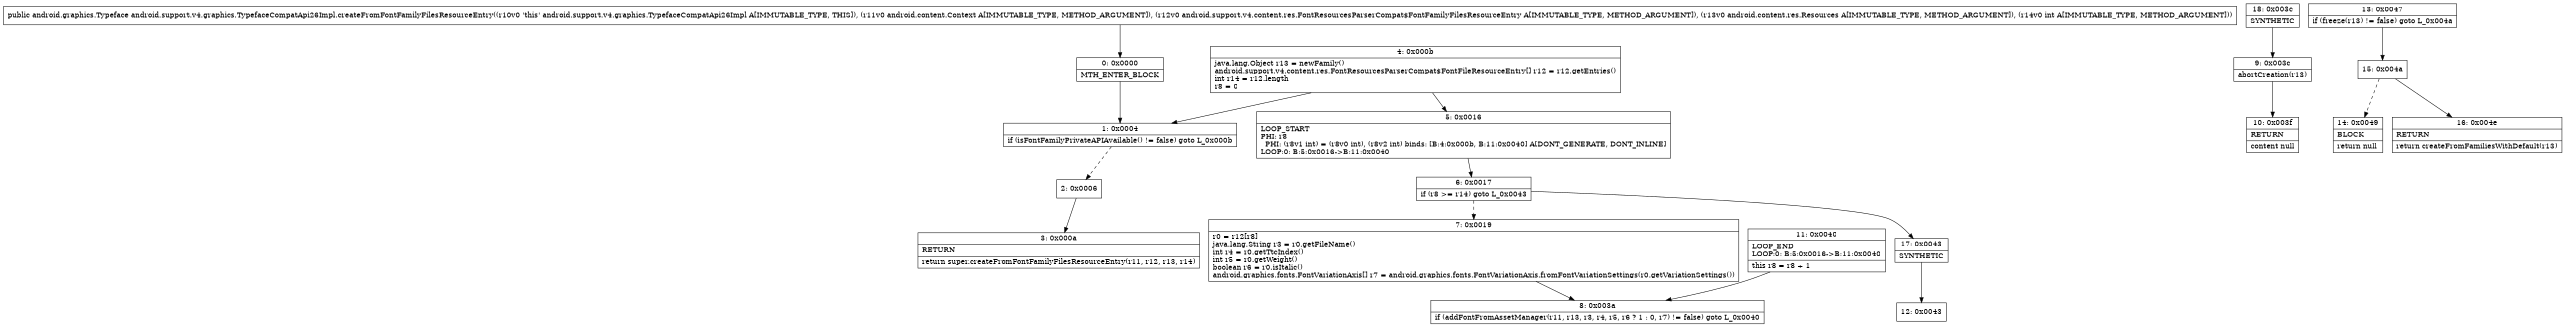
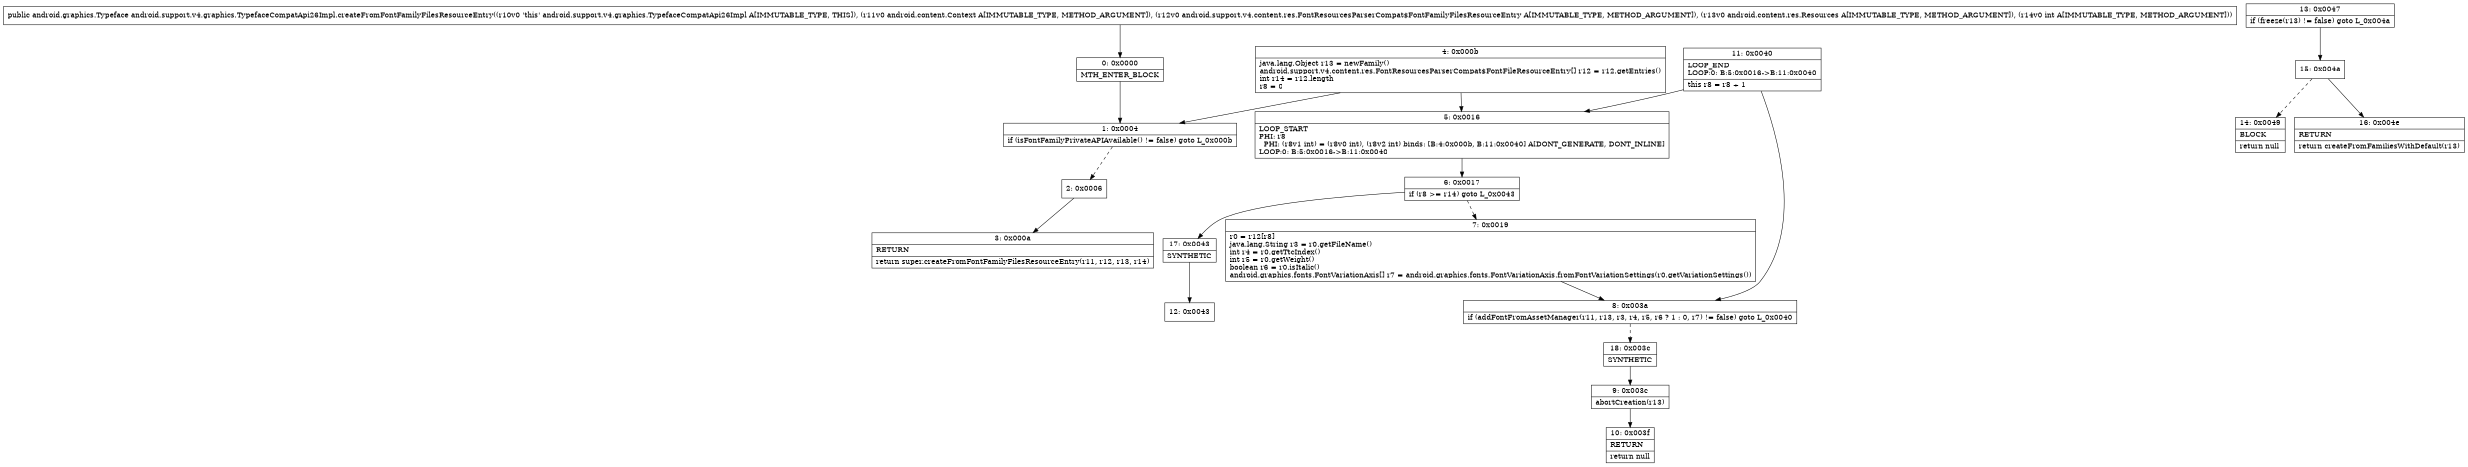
  digraph {
    node [shape=record]
    n1 [label="{0\:\ 0x0000|MTH_ENTER_BLOCK\l}"]
    n2 [label="{1\:\ 0x0004|if (isFontFamilyPrivateAPIAvailable() != false) goto L_0x000b\l}"]
    n3 [label="{2\:\ 0x0006}"]
    n4 [label="{3\:\ 0x000a|RETURN\l|return super.createFromFontFamilyFilesResourceEntry(r11, r12, r13, r14)\l}"]
    n5 [label="{4\:\ 0x000b|java.lang.Object r13 = newFamily()\landroid.support.v4.content.res.FontResourcesParserCompat$FontFileResourceEntry[] r12 = r12.getEntries()\lint r14 = r12.length\lr8 = 0\l}"]
    n6 [label="{5\:\ 0x0016|LOOP_START\lPHI: r8 \l  PHI: (r8v1 int) = (r8v0 int), (r8v2 int) binds: [B:4:0x000b, B:11:0x0040] A[DONT_GENERATE, DONT_INLINE]\lLOOP:0: B:5:0x0016\-\>B:11:0x0040\l}"]
    n7 [label="{6\:\ 0x0017|if (r8 \>= r14) goto L_0x0043\l}"]
    n8 [label="{7\:\ 0x0019|r0 = r12[r8]\ljava.lang.String r3 = r0.getFileName()\lint r4 = r0.getTtcIndex()\lint r5 = r0.getWeight()\lboolean r6 = r0.isItalic()\landroid.graphics.fonts.FontVariationAxis[] r7 = android.graphics.fonts.FontVariationAxis.fromFontVariationSettings(r0.getVariationSettings())\l}"]
    n9 [label="{17\:\ 0x0043|SYNTHETIC\l}"]
    n10 [label="{8\:\ 0x003a|if (addFontFromAssetManager(r11, r13, r3, r4, r5, r6 ? 1 : 0, r7) != false) goto L_0x0040\l}"]
    n11 [label="{12\:\ 0x0043}"]
    n12 [label="{18\:\ 0x003c|SYNTHETIC\l}"]
    n13 [label="{11\:\ 0x0040|LOOP_END\lLOOP:0: B:5:0x0016\-\>B:11:0x0040\l|this r8 = r8 + 1\l}"]
    n14 [label="{9\:\ 0x003c|abortCreation(r13)\l}"]
-   n15 [label="{10\:\ 0x003f|RETURN\l|content null\l}"]
+   n15 [label="{10\:\ 0x003f|RETURN\l|return null\l}"]
    n16 [label="{13\:\ 0x0047|if (freeze(r13) != false) goto L_0x004a\l}"]
    n17 [label="{15\:\ 0x004a}"]
    n18 [label="{14\:\ 0x0049|BLOCK\l|return null\l}"]
    n19 [label="{16\:\ 0x004e|RETURN\l|return createFromFamiliesWithDefault(r13)\l}"]
    n20 [label="{public android.graphics.Typeface android.support.v4.graphics.TypefaceCompatApi26Impl.createFromFontFamilyFilesResourceEntry((r10v0 'this' android.support.v4.graphics.TypefaceCompatApi26Impl A[IMMUTABLE_TYPE, THIS]), (r11v0 android.content.Context A[IMMUTABLE_TYPE, METHOD_ARGUMENT]), (r12v0 android.support.v4.content.res.FontResourcesParserCompat$FontFamilyFilesResourceEntry A[IMMUTABLE_TYPE, METHOD_ARGUMENT]), (r13v0 android.content.res.Resources A[IMMUTABLE_TYPE, METHOD_ARGUMENT]), (r14v0 int A[IMMUTABLE_TYPE, METHOD_ARGUMENT])) }"]
    n1 -> n2
    n2 -> n3 [style=dashed]
    n3 -> n4
    n5 -> n2
    n5 -> n6
    n6 -> n7
    n7 -> n8 [style=dashed]
    n7 -> n9
    n8 -> n10
    n9 -> n11
+   n10 -> n12 [style=dashed]
    n12 -> n14
+   n13 -> n6
    n13 -> n10
    n14 -> n15
    n16 -> n17
    n17 -> n18 [style=dashed]
    n17 -> n19
    n20 -> n1
  }
